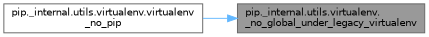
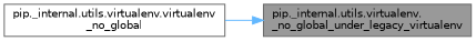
  digraph {
    rankdir=RL
    node [fontname=Helvetica fontsize=10 shape=box style=filled]
    n1 [color=gray40 fillcolor=grey60 fontcolor=black height=0.2 label="pip._internal.utils.virtualenv.\l_no_global_under_legacy_virtualenv" width=0.4]
-   n2 [color=grey40 fillcolor=white height=0.2 label="pip._internal.utils.virtualenv.virtualenv\l_no_pip" width=0.4]
+   n2 [color=grey40 fillcolor=white height=0.2 label="pip._internal.utils.virtualenv.virtualenv\l_no_global" width=0.4]
    n1 -> n2 [color=steelblue1 dir=back fontname=Helvetica fontsize=10 labelfontname=Helvetica labelfontsize=10 style=solid]
  }
